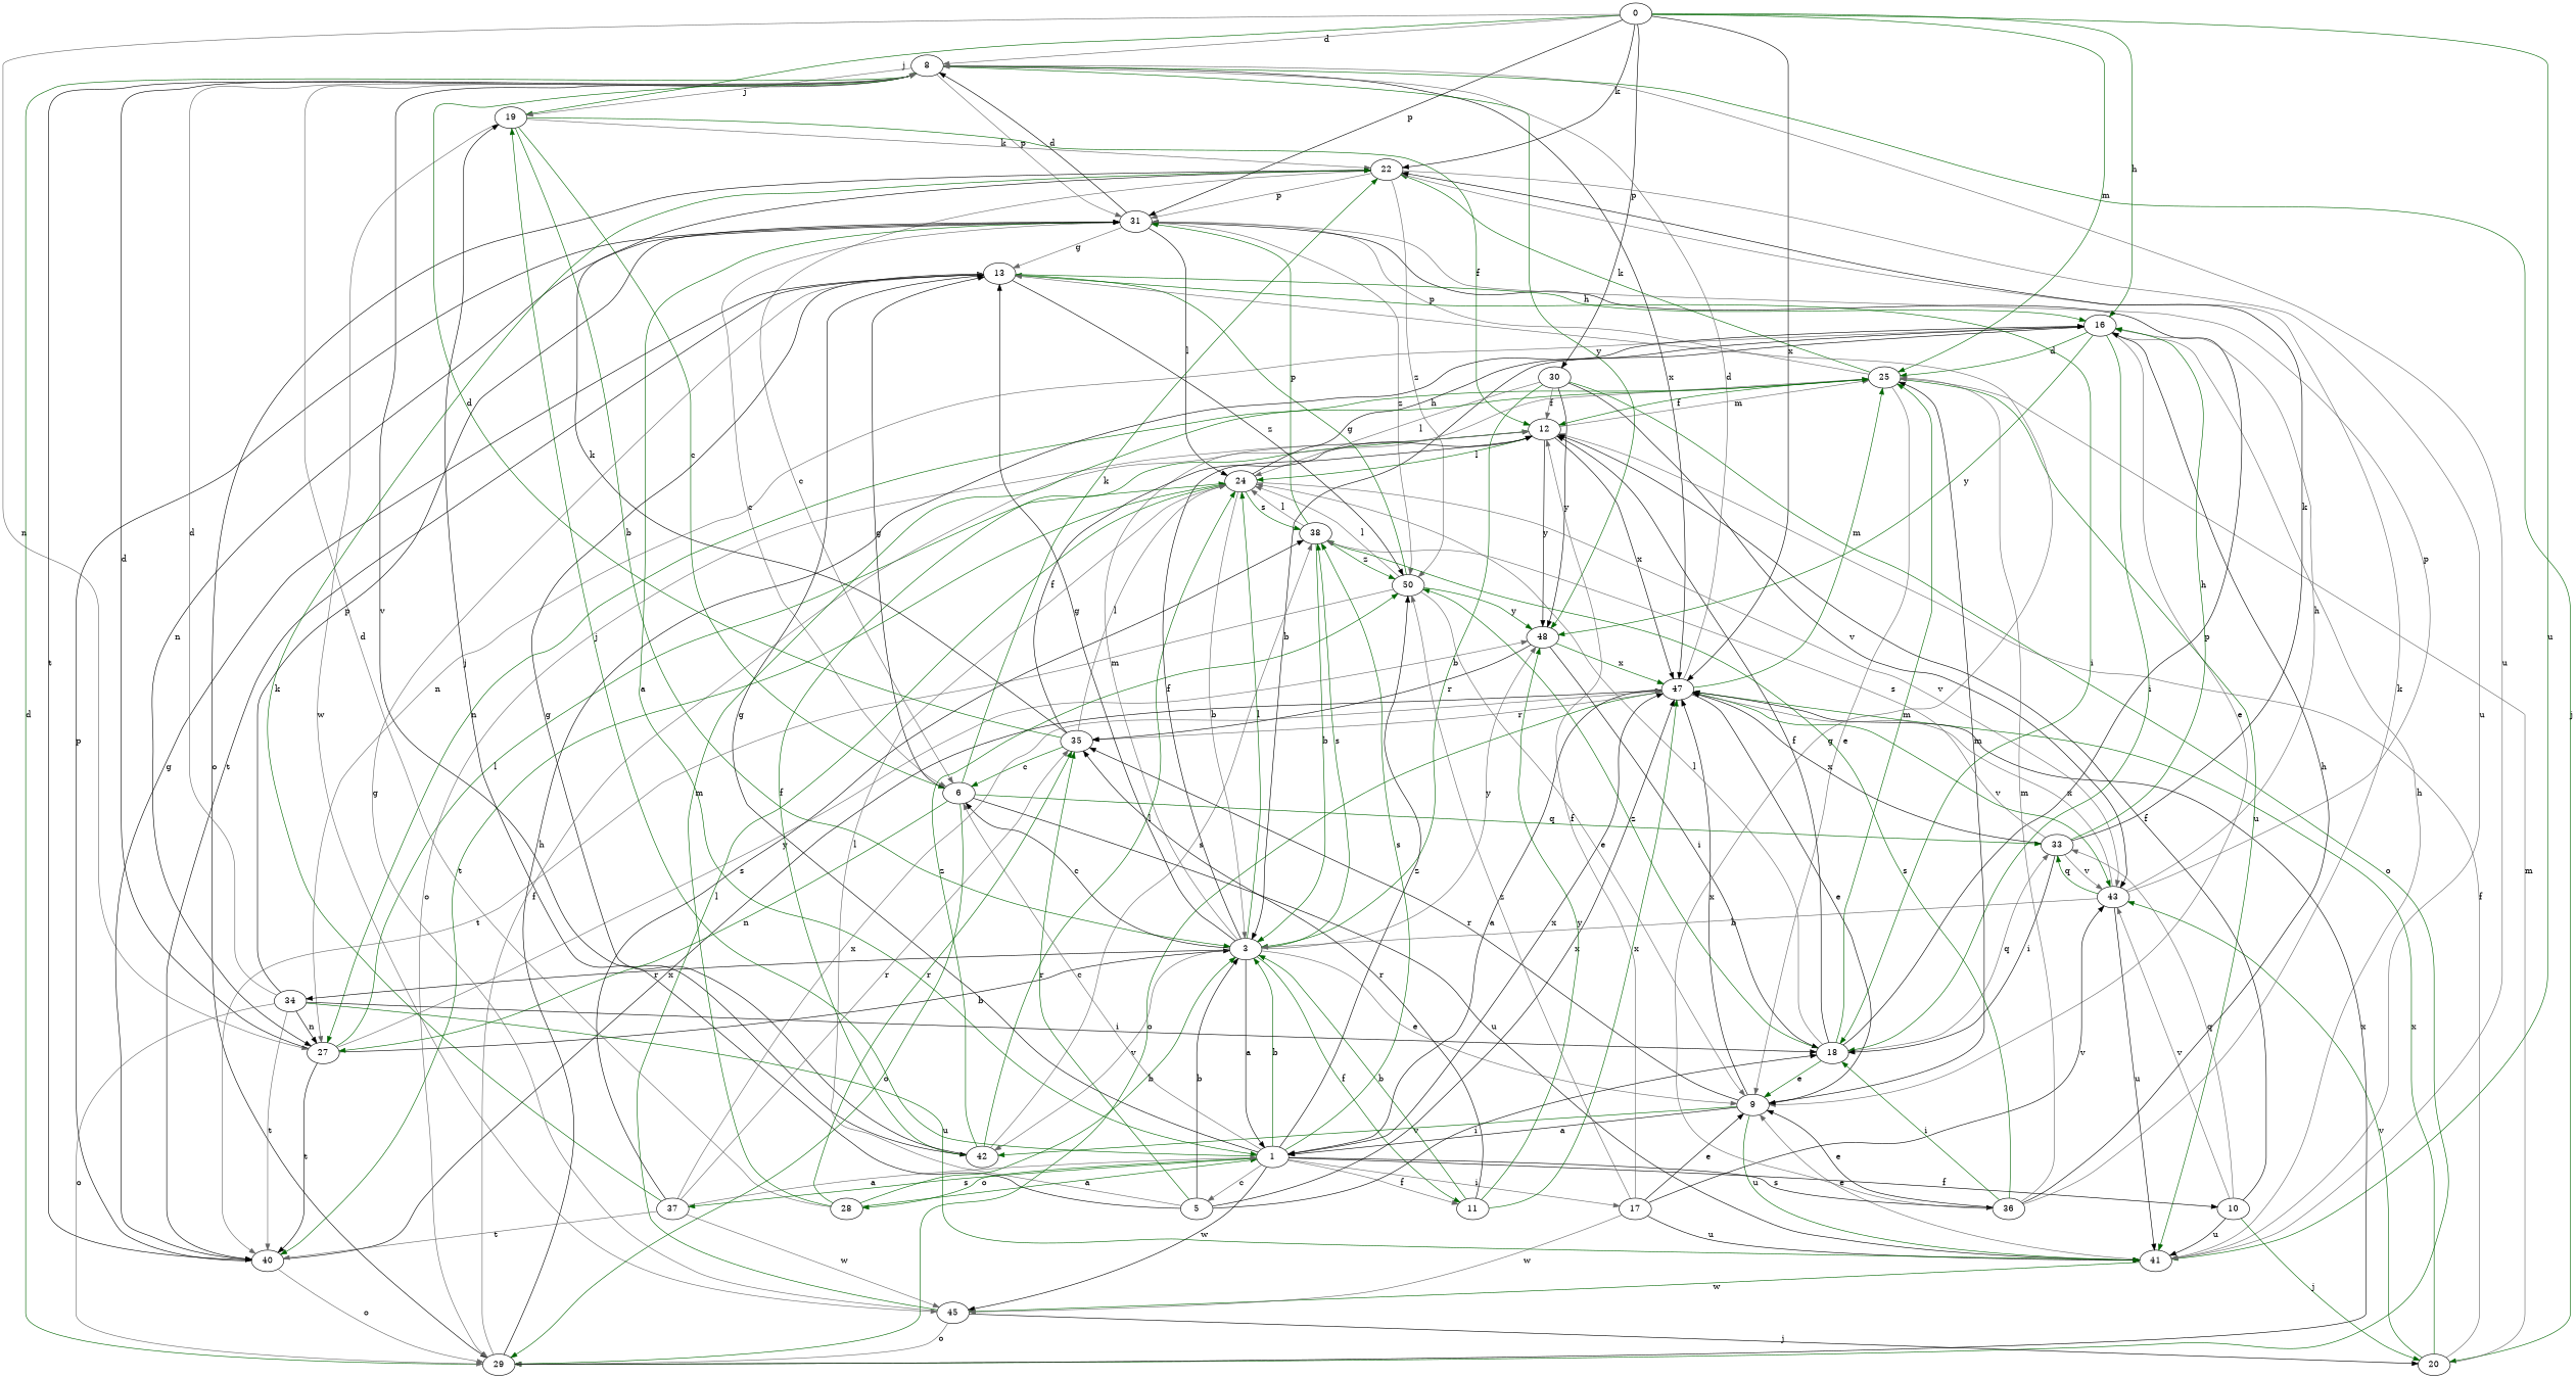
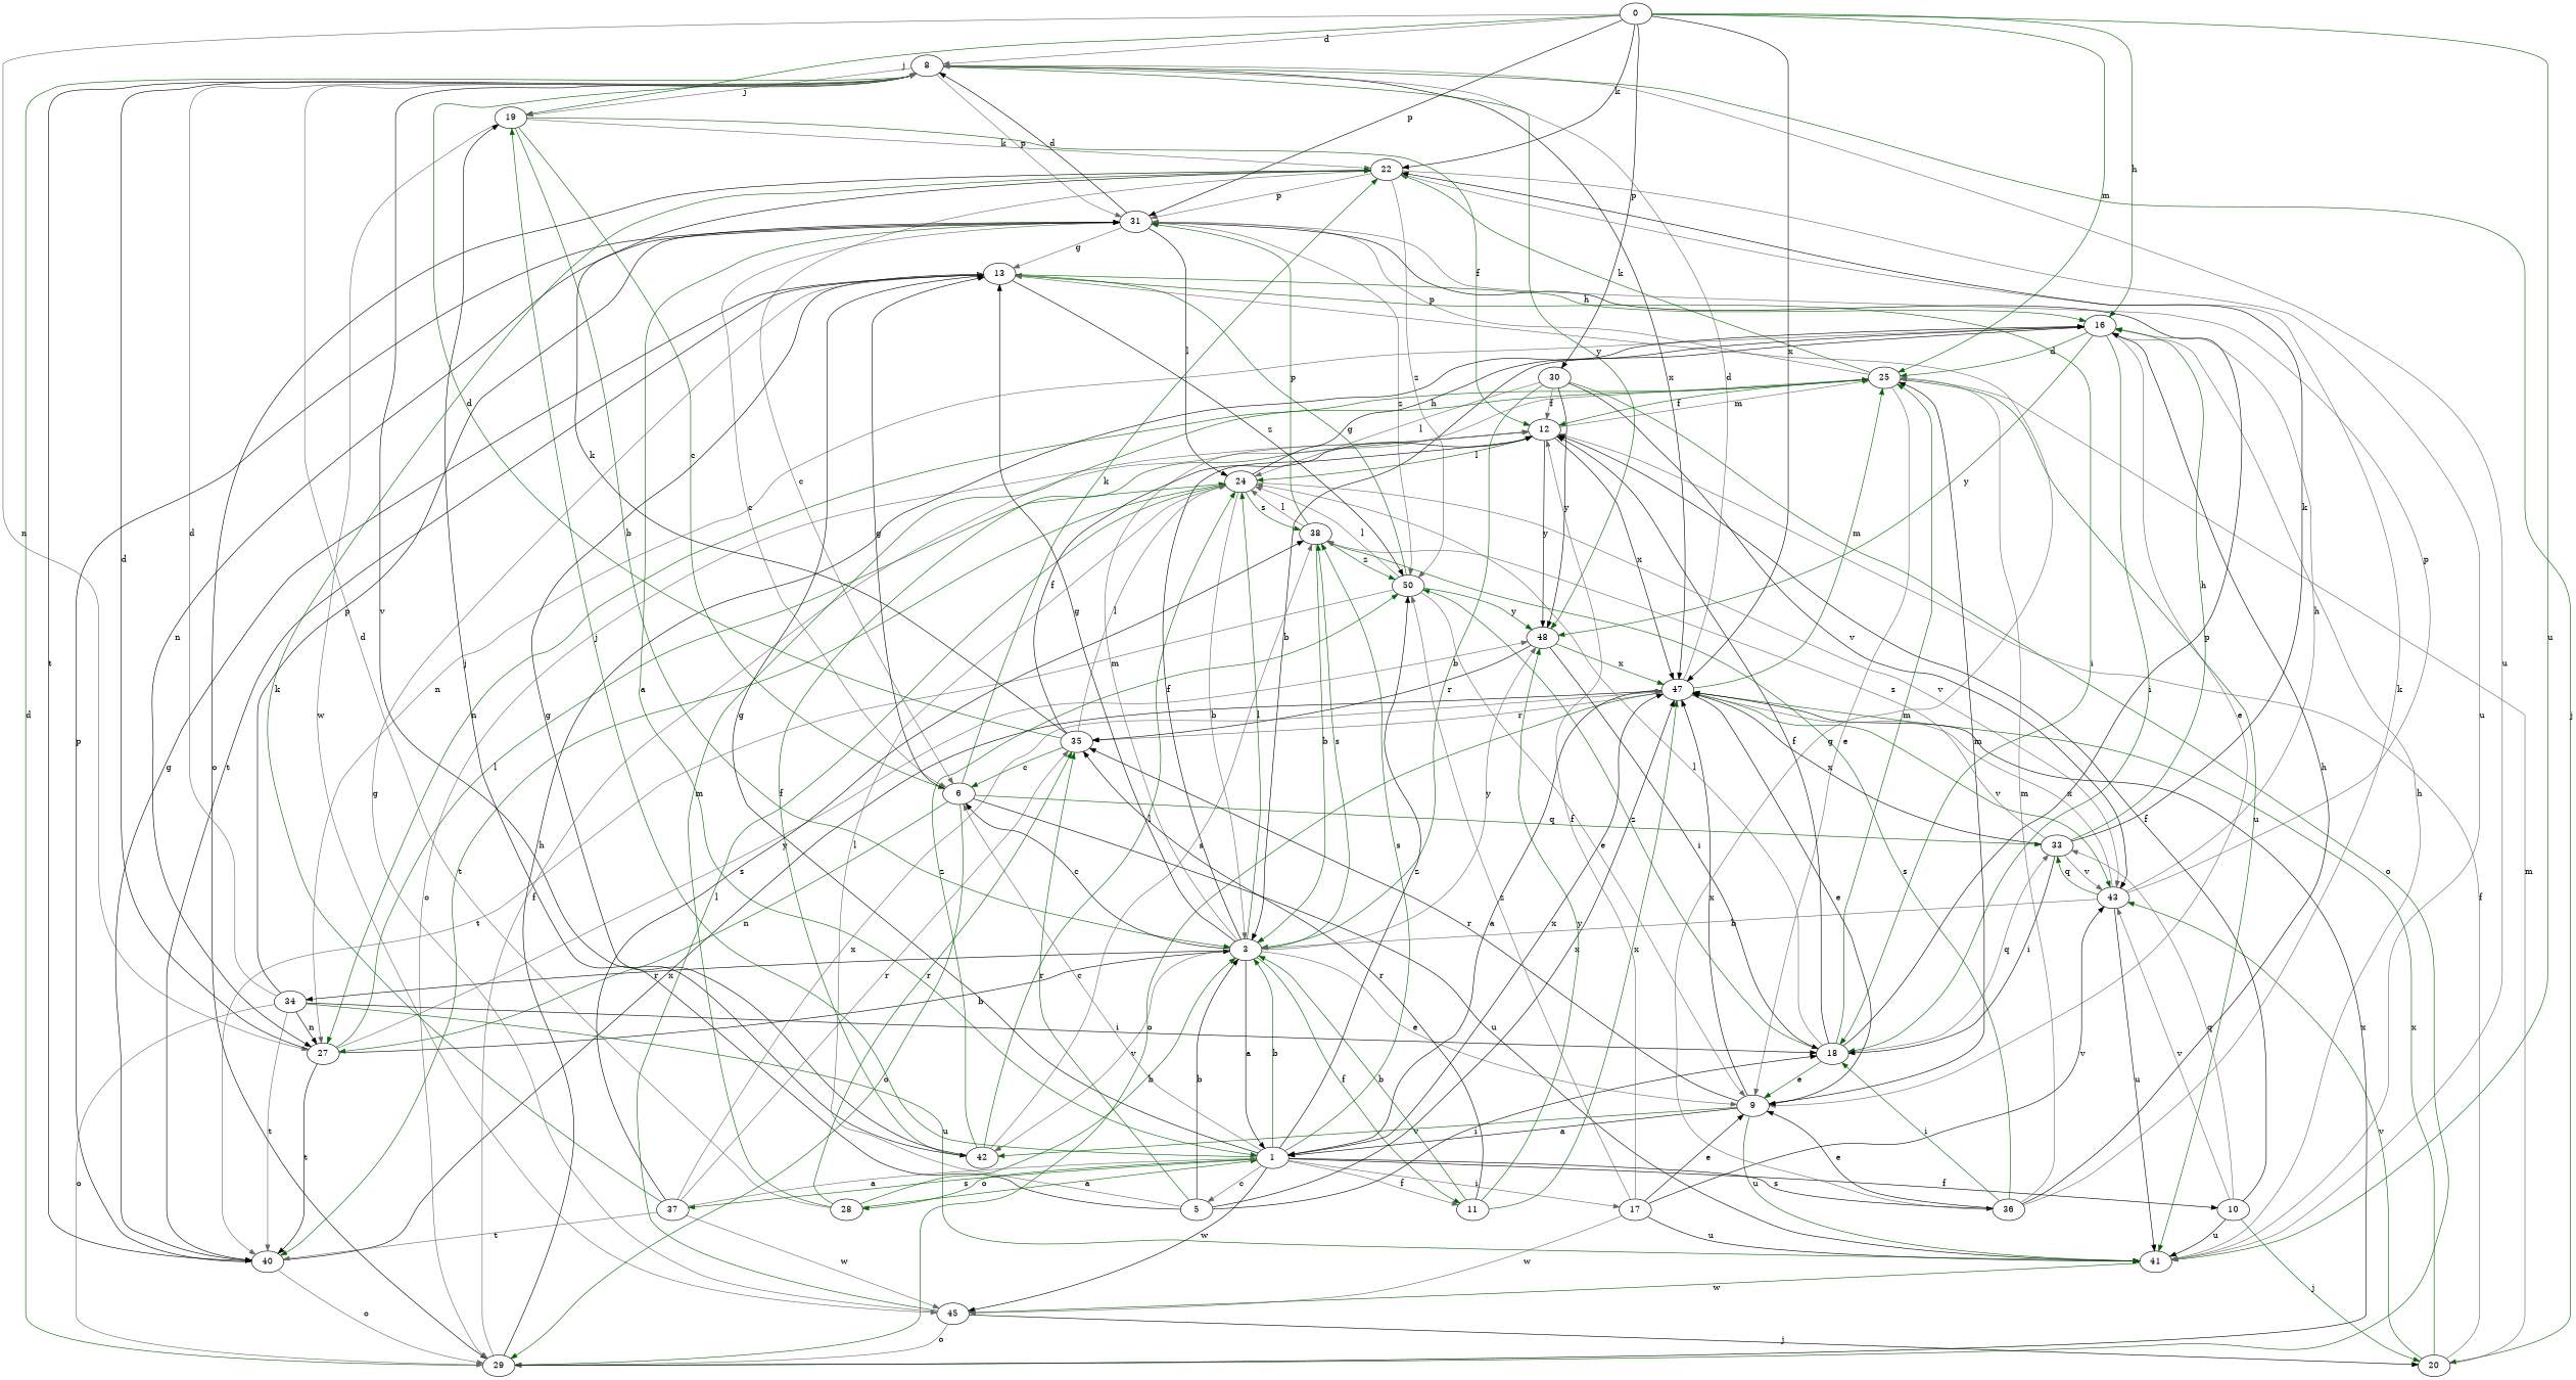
  strict digraph {
    edge [color=darkgreen]
    0
    8
    16
    19
    22
    25
    27
    30
    31
    41
    47
    42
    48
    20
    40
    3
    9
    18
    6
    45
    12
    50
    29
    24
    43
    1
    13
    35
    5
    10
    11
    17
    28
    36
    37
    38
    34
    33
    0 -> 8 [color=gray40 label=d]
    0 -> 16 [label=h]
    0 -> 19 [label=j]
    0 -> 22 [color=black label=k]
    0 -> 25 [label=m]
    0 -> 27 [color=gray40 label=n]
    0 -> 30 [color=black label=p]
    0 -> 31 [color=black label=p]
    0 -> 41 [label=u]
    0 -> 47 [color=black label=x]
    8 -> 19 [color=gray40 label=j]
    8 -> 31 [color=gray40 label=p]
    8 -> 41 [color=gray40 label=u]
    8 -> 47 [color=black label=x]
    8 -> 42 [color=black label=v]
    8 -> 48 [label=y]
    8 -> 20 [label=j]
    8 -> 40 [color=black label=t]
    16 -> 25 [label=d]
    16 -> 27 [color=gray40 label=n]
    16 -> 48 [label=y]
    16 -> 3 [color=black label=b]
    16 -> 9 [color=gray40 label=e]
    16 -> 18 [label=i]
    19 -> 22 [color=gray40 label=k]
    19 -> 3 [label=b]
    19 -> 6 [label=c]
    19 -> 45 [color=gray40 label=w]
    19 -> 12 [label=f]
    22 -> 31 [color=gray40 label=p]
    22 -> 41 [color=gray40 label=u]
    22 -> 6 [color=gray40 label=c]
    22 -> 50 [color=gray40 label=z]
    22 -> 29 [color=black label=o]
    25 -> 22 [label=k]
    25 -> 27 [label=n]
    25 -> 31 [color=gray40 label=p]
    25 -> 41 [label=u]
    25 -> 9 [color=gray40 label=e]
    25 -> 12 [label=f]
    27 -> 8 [color=black label=d]
    27 -> 48 [color=gray40 label=y]
    27 -> 40 [color=black label=t]
    27 -> 3 [color=black label=b]
    27 -> 24 [label=l]
    30 -> 48 [color=black label=y]
    30 -> 3 [label=b]
    30 -> 12 [color=gray40 label=f]
    30 -> 29 [label=o]
    30 -> 24 [color=gray40 label=l]
    30 -> 43 [color=black label=v]
    31 -> 8 [color=black label=d]
    31 -> 27 [color=black label=n]
    31 -> 6 [color=gray40 label=c]
    31 -> 50 [color=gray40 label=z]
    31 -> 24 [color=black label=l]
    31 -> 1 [label=a]
    31 -> 13 [color=gray40 label=g]
    41 -> 16 [color=gray40 label=h]
-   41 -> 9 [color=gray40 label=e]
    41 -> 45 [label=w]
    47 -> 8 [color=gray40 label=d]
    47 -> 25 [label=m]
    47 -> 9 [color=black label=e]
    47 -> 29 [label=o]
    47 -> 43 [label=v]
    47 -> 1 [color=black label=a]
    47 -> 35 [color=gray40 label=r]
    42 -> 12 [label=f]
    42 -> 50 [label=z]
    42 -> 24 [label=l]
    42 -> 13 [color=black label=g]
    42 -> 38 [color=gray40 label=s]
    48 -> 47 [label=x]
    48 -> 18 [color=black label=i]
    48 -> 35 [color=black label=r]
    20 -> 25 [color=gray40 label=m]
    20 -> 47 [label=x]
    20 -> 12 [color=gray40 label=f]
    20 -> 43 [label=v]
    40 -> 31 [color=black label=p]
    40 -> 47 [color=black label=x]
    40 -> 29 [color=gray40 label=o]
    40 -> 13 [color=black label=g]
    3 -> 25 [color=gray40 label=m]
    3 -> 42 [color=gray40 label=v]
    3 -> 48 [color=gray40 label=y]
    3 -> 9 [color=gray40 label=e]
    3 -> 6 [color=black label=c]
    3 -> 12 [color=black label=f]
    3 -> 24 [label=l]
    3 -> 1 [color=black label=a]
    3 -> 13 [color=black label=g]
    3 -> 11 [label=f]
    3 -> 38 [label=s]
    3 -> 34 [color=black label=r]
    9 -> 25 [color=black label=m]
    9 -> 41 [label=u]
    9 -> 47 [color=black label=x]
    9 -> 42 [label=v]
    9 -> 1 [color=black label=a]
    9 -> 35 [color=black label=r]
    18 -> 25 [label=m]
    18 -> 31 [color=black label=p]
    18 -> 9 [label=e]
    18 -> 12 [color=black label=f]
    18 -> 50 [label=z]
    18 -> 24 [color=gray40 label=l]
    18 -> 33 [color=gray40 label=q]
    6 -> 22 [label=k]
    6 -> 27 [label=n]
    6 -> 41 [color=black label=u]
    6 -> 29 [label=o]
    6 -> 13 [color=black label=g]
    6 -> 33 [label=q]
    45 -> 20 [color=black label=j]
    45 -> 29 [color=gray40 label=o]
    45 -> 24 [label=l]
    45 -> 13 [color=gray40 label=g]
    12 -> 25 [color=gray40 label=m]
    12 -> 47 [color=black label=x]
    12 -> 48 [color=black label=y]
    12 -> 29 [color=gray40 label=o]
    12 -> 24 [label=l]
    50 -> 48 [label=y]
    50 -> 40 [color=gray40 label=t]
    50 -> 9 [color=gray40 label=e]
    50 -> 24 [color=gray40 label=l]
    50 -> 13 [label=g]
    29 -> 8 [label=d]
    29 -> 16 [color=black label=h]
    29 -> 47 [color=black label=x]
    29 -> 12 [color=gray40 label=f]
    24 -> 16 [color=black label=h]
    24 -> 40 [label=t]
    24 -> 3 [color=gray40 label=b]
    24 -> 43 [color=gray40 label=v]
    24 -> 38 [label=s]
    43 -> 16 [color=gray40 label=h]
    43 -> 31 [color=gray40 label=p]
    43 -> 41 [color=black label=u]
    43 -> 47 [color=gray40 label=x]
    43 -> 3 [color=gray40 label=b]
    43 -> 33 [label=q]
    1 -> 19 [label=j]
    1 -> 47 [color=black label=x]
    1 -> 3 [label=b]
    1 -> 6 [color=gray40 label=c]
    1 -> 45 [color=black label=w]
    1 -> 50 [color=black label=z]
    1 -> 13 [color=black label=g]
    1 -> 5 [color=gray40 label=c]
    1 -> 10 [color=black label=f]
    1 -> 11 [color=gray40 label=f]
    1 -> 17 [color=gray40 label=i]
    1 -> 28 [label=o]
    1 -> 36 [color=black label=s]
    1 -> 37 [label=s]
    1 -> 38 [label=s]
    13 -> 16 [label=h]
    13 -> 40 [color=black label=t]
    13 -> 18 [label=i]
    13 -> 50 [color=black label=z]
    35 -> 8 [label=d]
    35 -> 22 [color=black label=k]
    35 -> 6 [label=c]
    35 -> 12 [color=black label=f]
    35 -> 24 [color=gray40 label=l]
    5 -> 19 [color=black label=j]
    5 -> 47 [color=black label=x]
    5 -> 3 [color=black label=b]
    5 -> 18 [color=black label=i]
    5 -> 24 [color=gray40 label=l]
    5 -> 35 [label=r]
    10 -> 41 [color=black label=u]
    10 -> 20 [label=j]
    10 -> 12 [color=black label=f]
    10 -> 43 [color=gray40 label=v]
    10 -> 33 [color=gray40 label=q]
    11 -> 47 [label=x]
    11 -> 48 [label=y]
    11 -> 3 [label=b]
    11 -> 35 [color=black label=r]
    17 -> 41 [color=black label=u]
    17 -> 9 [color=black label=e]
    17 -> 45 [color=gray40 label=w]
    17 -> 12 [color=gray40 label=f]
    17 -> 50 [color=gray40 label=z]
    17 -> 43 [color=black label=v]
    28 -> 8 [color=gray40 label=d]
    28 -> 25 [label=m]
    28 -> 3 [label=b]
    28 -> 1 [label=a]
    28 -> 35 [label=r]
    36 -> 16 [color=black label=h]
    36 -> 22 [color=gray40 label=k]
    36 -> 25 [color=gray40 label=m]
    36 -> 9 [color=black label=e]
    36 -> 18 [label=i]
    36 -> 13 [color=gray40 label=g]
    36 -> 38 [label=s]
    37 -> 22 [label=k]
    37 -> 47 [color=gray40 label=x]
    37 -> 40 [color=gray40 label=t]
    37 -> 45 [color=gray40 label=w]
    37 -> 1 [color=gray40 label=a]
    37 -> 35 [color=gray40 label=r]
    37 -> 38 [color=black label=s]
    38 -> 31 [label=p]
    38 -> 3 [label=b]
    38 -> 50 [label=z]
    38 -> 24 [color=gray40 label=l]
    34 -> 8 [color=gray40 label=d]
    34 -> 27 [color=black label=n]
    34 -> 31 [color=black label=p]
    34 -> 41 [label=u]
    34 -> 40 [color=gray40 label=t]
    34 -> 18 [color=black label=i]
    34 -> 29 [color=gray40 label=o]
    33 -> 16 [label=h]
    33 -> 22 [color=black label=k]
    33 -> 47 [color=black label=x]
    33 -> 18 [color=black label=i]
    33 -> 43 [color=gray40 label=v]
    33 -> 38 [color=gray40 label=s]
  }
